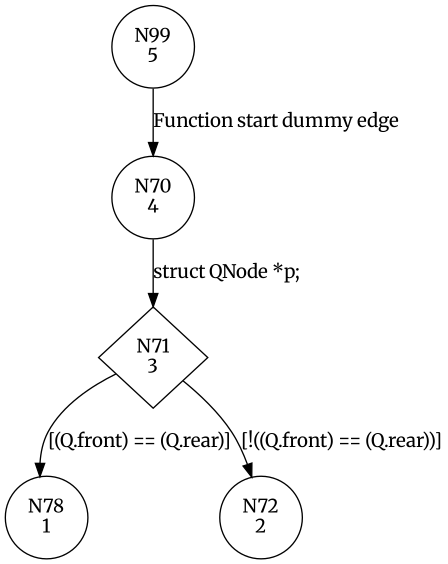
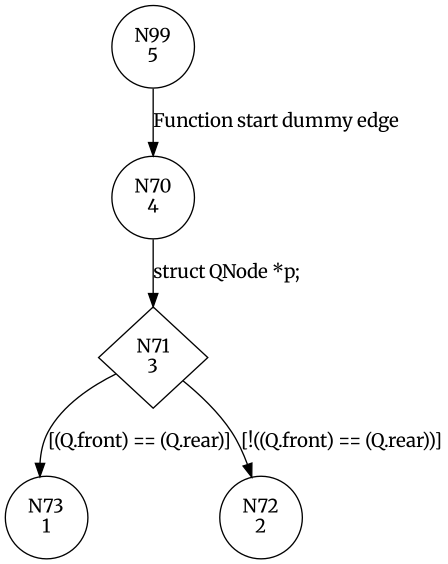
  digraph {
    fontname=Merriweather
    node [fontname=Merriweather shape=circle]
    edge [fontname=Merriweather]
    n1 [label="N99\n5"]
    n2 [label="N70\n4"]
    n3 [label="N71\n3" shape=diamond]
-   n4 [label="N78\n1"]
+   n4 [label="N73\n1"]
    n5 [label="N72\n2"]
    n1 -> n2 [label="Function start dummy edge"]
    n2 -> n3 [label="struct QNode *p;"]
    n3 -> n4 [label="[(Q.front) == (Q.rear)]"]
    n3 -> n5 [label="[!((Q.front) == (Q.rear))]"]
  }
